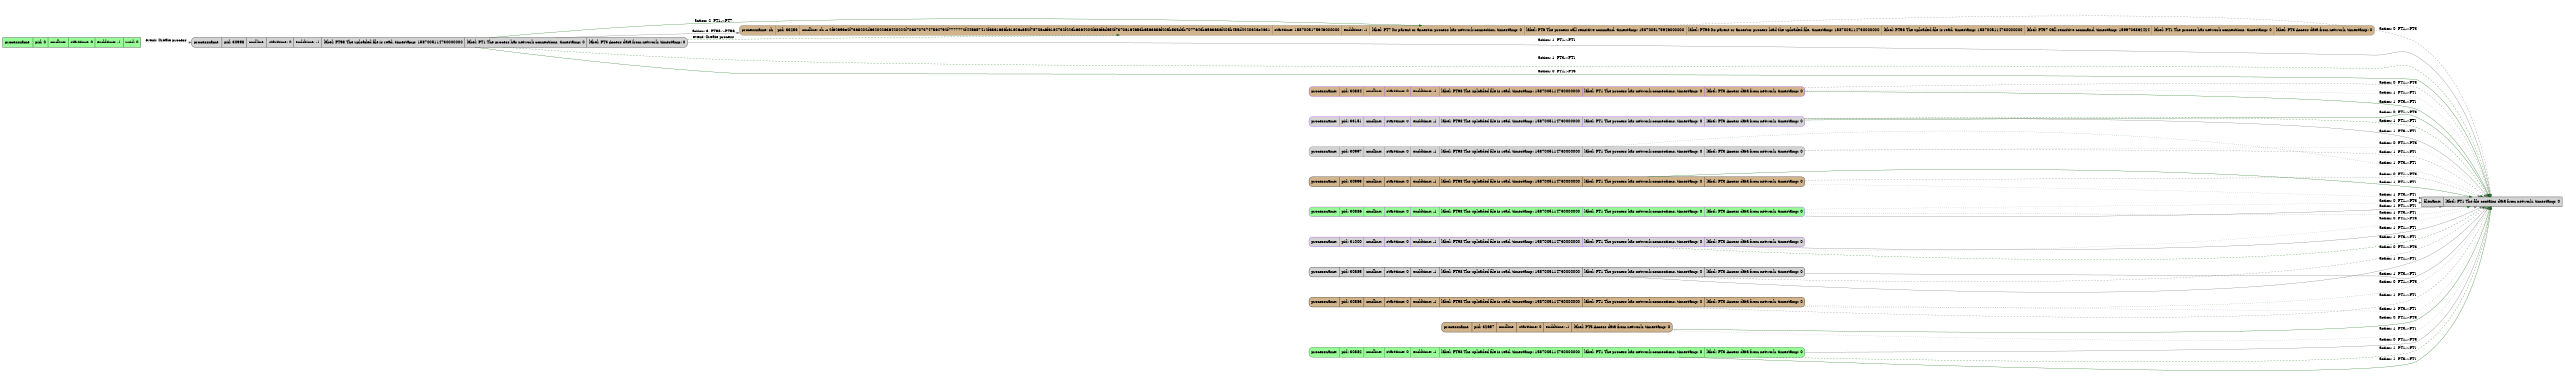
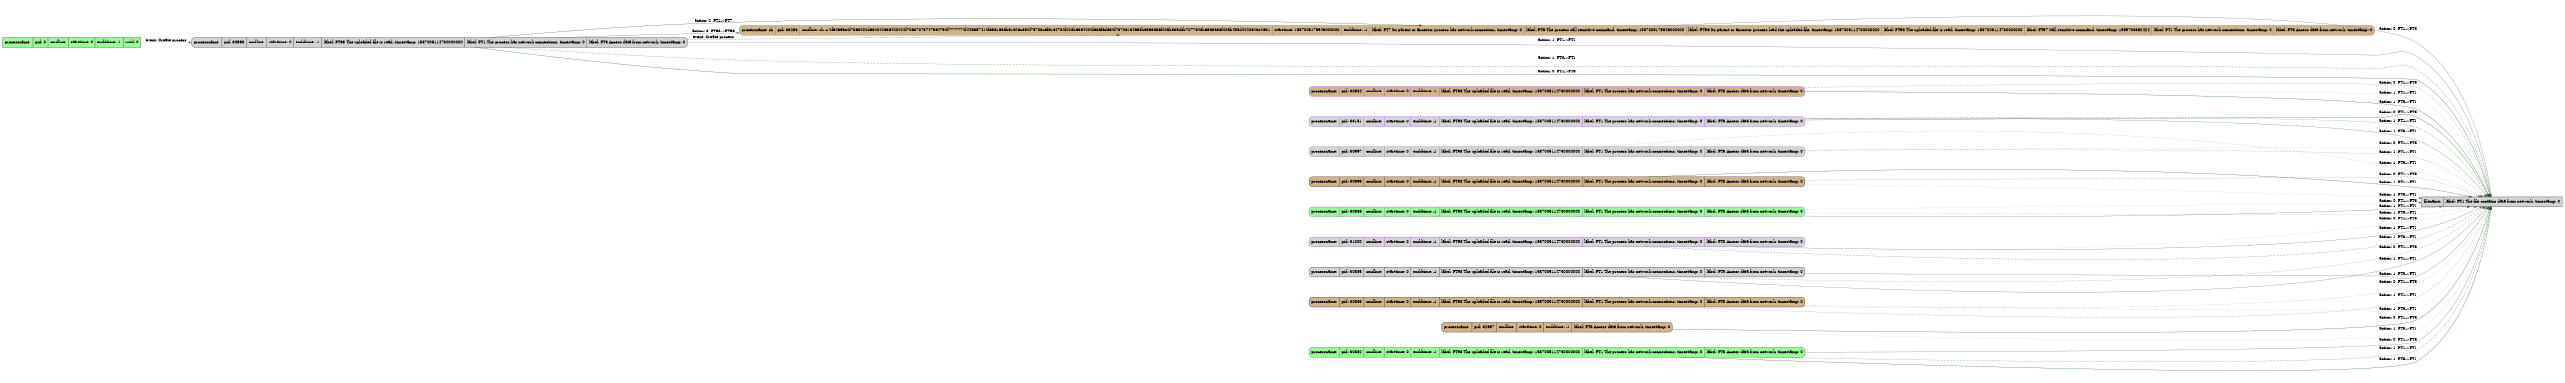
  digraph {
    rankdir=LR
    node [color=black fillcolor=lightgrey shape=Mrecord style=filled]
    edge [color=gray40 style=solid]
    n1 [color=gray40 fillcolor=tan label="{<head>processname: sh | pid: 33253 | cmdline: sh -c 2f62696e2f7368202d632022636420222f70687073747564792f7777772f445657412f6861636b61626c652f75706c6f6164732f223b6364202f686f6d652f73706164653b6563686f205b535d3b7077643b6563686f205b455d2220323e2631 | starttime: 1587005175946000000 | enddtime: -1 | label: PT7 Its parent or ancestor process has network connection. timestamp: 0 | label: PT6 The process call sensitive command. timestamp: 1587005175946000000 | label: PT96 Its parent or ancestor process load the uploaded file. timestamp: 1587005114730000000 | label: PT98 The uploaded file is read. timestamp: 1587005114730000000 | label: PT97 Call sensitive command. timestamp: 1599703862424 | label: PT1 The process has network connections. timestamp: 0 | label: PT3 Access data from network. timestamp: 0}"]
    n2 [label="{<head>filename:  | label: FT1 The file contains data from network. timestamp: 0}" shape=record]
    n3 [label="{<head>processname:  | pid: 30998 | cmdline:  | starttime: 0 | enddtime: -1 | label: PT98 The uploaded file is read. timestamp: 1587005114730000000 | label: PT1 The process has network connections. timestamp: 0 | label: PT3 Access data from network. timestamp: 0}"]
    n4 [color=purple fillcolor=tan label="{<head>processname:  | pid: 30884 | cmdline:  | starttime: 0 | enddtime: -1 | label: PT98 The uploaded file is read. timestamp: 1587005114730000000 | label: PT1 The process has network connections. timestamp: 0 | label: PT3 Access data from network. timestamp: 0}"]
    n5 [color=purple label="{<head>processname:  | pid: 33151 | cmdline:  | starttime: 0 | enddtime: -1 | label: PT98 The uploaded file is read. timestamp: 1587005114730000000 | label: PT1 The process has network connections. timestamp: 0 | label: PT3 Access data from network. timestamp: 0}"]
    n6 [color=gray40 label="{<head>processname:  | pid: 30997 | cmdline:  | starttime: 0 | enddtime: -1 | label: PT98 The uploaded file is read. timestamp: 1587005114730000000 | label: PT1 The process has network connections. timestamp: 0 | label: PT3 Access data from network. timestamp: 0}"]
    n7 [fillcolor=tan label="{<head>processname:  | pid: 30999 | cmdline:  | starttime: 0 | enddtime: -1 | label: PT98 The uploaded file is read. timestamp: 1587005114730000000 | label: PT1 The process has network connections. timestamp: 0 | label: PT3 Access data from network. timestamp: 0}"]
    n8 [color=purple fillcolor=palegreen label="{<head>processname:  | pid: 30886 | cmdline:  | starttime: 0 | enddtime: -1 | label: PT98 The uploaded file is read. timestamp: 1587005114730000000 | label: PT1 The process has network connections. timestamp: 0 | label: PT3 Access data from network. timestamp: 0}"]
    n9 [color=purple label="{<head>processname:  | pid: 31000 | cmdline:  | starttime: 0 | enddtime: -1 | label: PT98 The uploaded file is read. timestamp: 1587005114730000000 | label: PT1 The process has network connections. timestamp: 0 | label: PT3 Access data from network. timestamp: 0}"]
    n10 [label="{<head>processname:  | pid: 30885 | cmdline:  | starttime: 0 | enddtime: -1 | label: PT98 The uploaded file is read. timestamp: 1587005114730000000 | label: PT1 The process has network connections. timestamp: 0 | label: PT3 Access data from network. timestamp: 0}"]
    n11 [fillcolor=tan label="{<head>processname:  | pid: 30883 | cmdline:  | starttime: 0 | enddtime: -1 | label: PT98 The uploaded file is read. timestamp: 1587005114730000000 | label: PT1 The process has network connections. timestamp: 0 | label: PT3 Access data from network. timestamp: 0}"]
    n12 [fillcolor=tan label="{<head>processname:  | pid: 32657 | cmdline:  | starttime: 0 | enddtime: -1 | label: PT3 Access data from network. timestamp: 0}"]
    n13 [color=darkgreen fillcolor=palegreen label="{<head>processname:  | pid: 30882 | cmdline:  | starttime: 0 | enddtime: -1 | label: PT98 The uploaded file is read. timestamp: 1587005114730000000 | label: PT1 The process has network connections. timestamp: 0 | label: PT3 Access data from network. timestamp: 0}"]
    n14 [fillcolor=palegreen label="{<head>processname:  | pid: 0 | cmdline:  | starttime: 0 | enddtime: -1 | uuid: 0}" shape=record]
-   n1 -> n2 [label="action: 0  FT1->PT3" style=dashed]
+   n1 -> n2 [label="action: 0  FT1->PT3"]
    n3 -> n1 [color=darkgreen label="action: 2  PT1->PT7"]
    n3 -> n1 [label="action: 3  PT98->PT96"]
    n3 -> n1 [color=darkgreen label="event: Create process" style=dashed]
    n3 -> n2 [label="action: 1  PT1->FT1"]
    n3 -> n2 [color=darkgreen label="action: 1  PT3->FT1" style=dashed]
    n3 -> n2 [color=darkgreen label="action: 0  FT1->PT3"]
    n4 -> n2 [label="action: 0  FT1->PT3" style=dashed]
    n4 -> n2 [label="action: 1  PT1->FT1" style=dotted]
    n4 -> n2 [color=darkgreen label="action: 1  PT3->FT1"]
    n5 -> n2 [color=darkgreen label="action: 0  FT1->PT3"]
    n5 -> n2 [color=darkgreen label="action: 1  PT1->FT1" style=dashed]
    n5 -> n2 [label="action: 1  PT3->FT1"]
    n6 -> n2 [label="action: 0  FT1->PT3" style=dotted]
    n6 -> n2 [label="action: 1  PT1->FT1" style=dashed]
    n6 -> n2 [color=darkgreen label="action: 1  PT3->FT1" style=dotted]
    n7 -> n2 [label="action: 0  FT1->PT3" style=dashed]
    n7 -> n2 [color=darkgreen label="action: 1  PT1->FT1"]
    n7 -> n2 [label="action: 1  PT3->FT1" style=dotted]
    n8 -> n2 [label="action: 0  FT1->PT3" style=dotted]
    n8 -> n2 [label="action: 1  PT1->FT1"]
    n8 -> n2 [color=darkgreen label="action: 1  PT3->FT1" style=dotted]
    n9 -> n2 [label="action: 0  FT1->PT3" style=dotted]
    n9 -> n2 [label="action: 1  PT1->FT1"]
    n9 -> n2 [color=darkgreen label="action: 1  PT3->FT1" style=dashed]
    n10 -> n2 [label="action: 0  FT1->PT3" style=dashed]
    n10 -> n2 [label="action: 1  PT1->FT1"]
    n10 -> n2 [label="action: 1  PT3->FT1"]
    n11 -> n2 [color=darkgreen label="action: 0  FT1->PT3" style=dotted]
    n11 -> n2 [label="action: 1  PT1->FT1" style=dashed]
    n11 -> n2 [label="action: 1  PT3->FT1" style=dotted]
    n12 -> n2 [color=darkgreen label="action: 0  FT1->PT3"]
    n12 -> n2 [label="action: 1  PT3->FT1" style=dotted]
    n13 -> n2 [label="action: 0  FT1->PT3"]
    n13 -> n2 [color=darkgreen label="action: 1  PT1->FT1" style=dashed]
    n13 -> n2 [color=darkgreen label="action: 1  PT3->FT1"]
    n14 -> n3 [label="event: Create process" style=dotted]
  }
